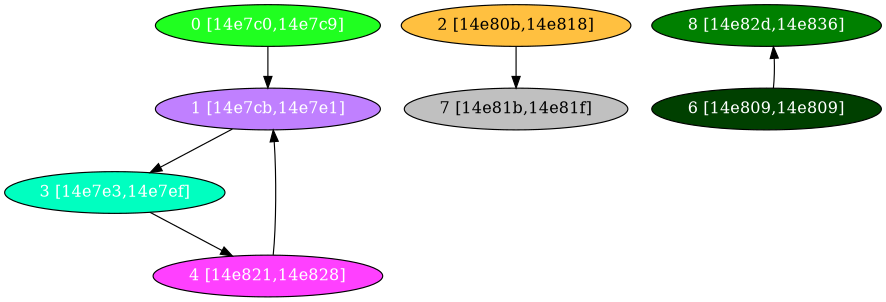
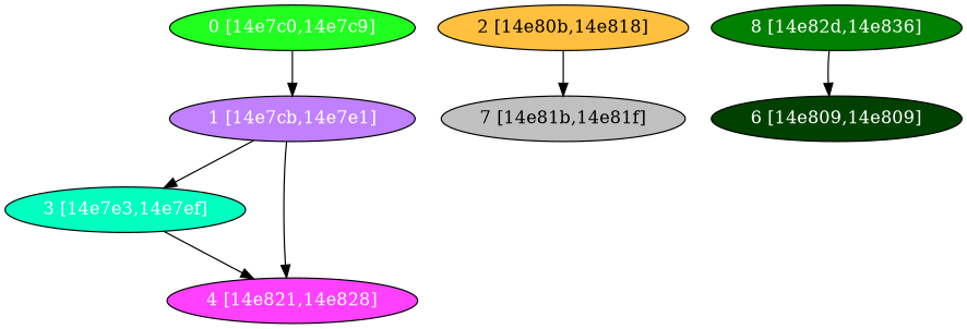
  digraph {
    node [fontcolor="#ffffff" shape=oval style=filled]
    n1 [fillcolor="#20FF20" label="0 [14e7c0,14e7c9]"]
    n2 [fillcolor="#C080FF" label="1 [14e7cb,14e7e1]"]
    n3 [fillcolor="#00FFC0" label="3 [14e7e3,14e7ef]"]
    n4 [fillcolor="#FF40FF" label="4 [14e821,14e828]"]
    n5 [fillcolor="#FFC040" fontcolor="#000000" label="2 [14e80b,14e818]"]
    n6 [fillcolor="#C0C0C0" fontcolor="#000000" label="7 [14e81b,14e81f]"]
    n7 [fillcolor="#008000" label="8 [14e82d,14e836]"]
    n8 [fillcolor="#004000" label="6 [14e809,14e809]"]
    n1 -> n2
    n2 -> n3
-   n4 -> n2
+   n2 -> n4
    n3 -> n4
    n5 -> n6
-   n8 -> n7
+   n7 -> n8
  }
